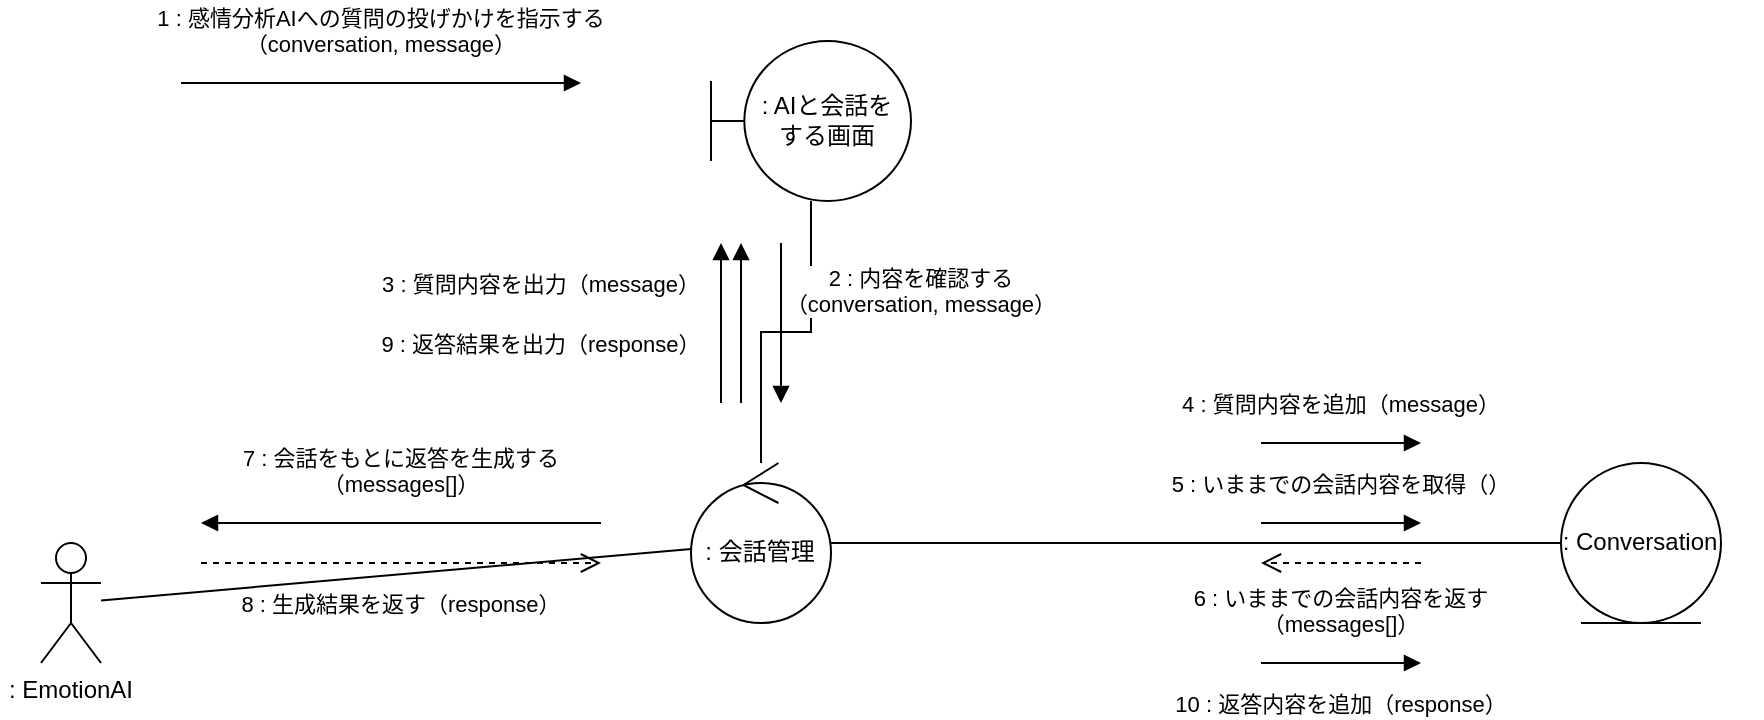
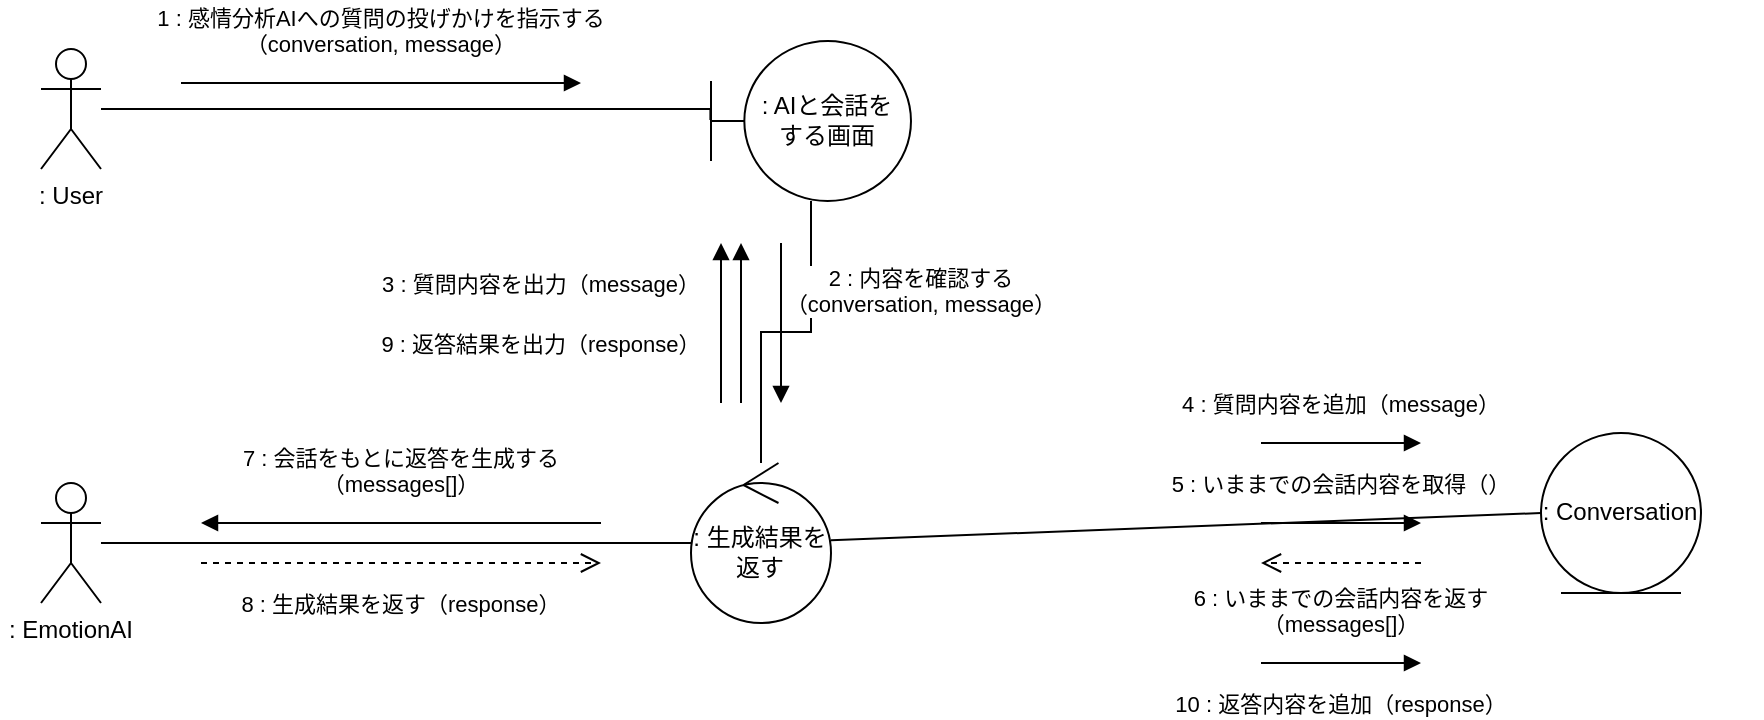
  <mxCell id="0" />
  <mxCell id="1" parent="0" />
+ <mxCell id="2" style="edgeStyle=orthogonalEdgeStyle;html=1;entryX=-0.003;entryY=0.494;entryDx=0;entryDy=0;entryPerimeter=0;rounded=0;endArrow=none;endFill=0;" parent="1" source="3" target="5" edge="1"><mxGeometry relative="1" as="geometry"><Array as="points"><mxPoint x="230" y="54" /><mxPoint x="230" y="54" /></Array></mxGeometry></mxCell>
+ <mxCell id="3" value=": User" style="shape=umlActor;verticalLabelPosition=bottom;verticalAlign=top;html=1;outlineConnect=0;" parent="1" vertex="1"><mxGeometry x="20" y="24" width="30" height="60" as="geometry" /></mxCell>
  <mxCell id="4" style="edgeStyle=orthogonalEdgeStyle;rounded=0;html=1;endArrow=none;endFill=0;" parent="1" source="5" target="9" edge="1"><mxGeometry relative="1" as="geometry" /></mxCell>
  <mxCell id="5" value=": AIと会話を&lt;br&gt;する画面" style="shape=umlBoundary;whiteSpace=wrap;html=1;" parent="1" vertex="1"><mxGeometry x="355" y="20" width="100" height="80" as="geometry" /></mxCell>
  <mxCell id="6" value="1 : 感情分析AIへの質問の投げかけを指示する&lt;br&gt;（conversation, message）" style="html=1;verticalAlign=bottom;endArrow=block;rounded=0;" parent="1" edge="1"><mxGeometry y="10" width="80" relative="1" as="geometry"><mxPoint x="90" y="41" as="sourcePoint" /><mxPoint x="290" y="41" as="targetPoint" /><mxPoint as="offset" /></mxGeometry></mxCell>
  <mxCell id="7" style="edgeStyle=none;html=1;entryX=0;entryY=0.5;entryDx=0;entryDy=0;endArrow=none;endFill=0;" edge="1" parent="1" source="9" target="11"><mxGeometry relative="1" as="geometry" /></mxCell>
  <mxCell id="8" style="edgeStyle=none;html=1;rounded=0;endArrow=none;endFill=0;" edge="1" parent="1" source="9" target="16"><mxGeometry relative="1" as="geometry" /></mxCell>
- <mxCell id="9" value=": 会話管理" style="ellipse;shape=umlControl;whiteSpace=wrap;html=1;" parent="1" vertex="1"><mxGeometry x="345" y="231" width="70" height="80" as="geometry" /></mxCell>
+ <mxCell id="9" value=": 生成結果を返す" style="ellipse;shape=umlControl;whiteSpace=wrap;html=1;" parent="1" vertex="1"><mxGeometry x="345" y="231" width="70" height="80" as="geometry" /></mxCell>
  <mxCell id="10" value="2 : 内容を確認する&lt;br&gt;（conversation, message）" style="html=1;verticalAlign=bottom;endArrow=block;rounded=0;" parent="1" edge="1"><mxGeometry y="70" width="80" relative="1" as="geometry"><mxPoint x="390" y="121" as="sourcePoint" /><mxPoint x="390" y="201" as="targetPoint" /><mxPoint as="offset" /></mxGeometry></mxCell>
- <mxCell id="11" value=": Conversation" style="ellipse;shape=umlEntity;whiteSpace=wrap;html=1;" vertex="1" parent="1"><mxGeometry x="780" y="231" width="80" height="80" as="geometry" /></mxCell>
+ <mxCell id="11" value=": Conversation" style="ellipse;shape=umlEntity;whiteSpace=wrap;html=1;" vertex="1" parent="1"><mxGeometry x="770" y="216" width="80" height="80" as="geometry" /></mxCell>
  <mxCell id="12" value="9 : 返答結果を出力（response）" style="html=1;verticalAlign=bottom;endArrow=block;rounded=0;" edge="1" parent="1"><mxGeometry x="-0.5" y="100" width="80" relative="1" as="geometry"><mxPoint x="370" y="201" as="sourcePoint" /><mxPoint x="370" y="121" as="targetPoint" /><mxPoint as="offset" /></mxGeometry></mxCell>
  <mxCell id="13" value="4 : 質問内容を追加（message）" style="html=1;verticalAlign=bottom;endArrow=block;rounded=0;" edge="1" parent="1"><mxGeometry y="10" width="80" relative="1" as="geometry"><mxPoint x="630" y="221" as="sourcePoint" /><mxPoint x="710" y="221" as="targetPoint" /><mxPoint as="offset" /></mxGeometry></mxCell>
  <mxCell id="14" value="5 : いままでの会話内容を取得（）" style="html=1;verticalAlign=bottom;endArrow=block;rounded=0;" edge="1" parent="1"><mxGeometry y="10" width="80" relative="1" as="geometry"><mxPoint x="630" y="261" as="sourcePoint" /><mxPoint x="710" y="261" as="targetPoint" /><mxPoint as="offset" /></mxGeometry></mxCell>
  <mxCell id="15" value="6 : いままでの会話内容を返す&lt;br&gt;（messages[]）" style="html=1;verticalAlign=bottom;endArrow=open;dashed=1;endSize=8;rounded=0;" edge="1" parent="1"><mxGeometry y="40" relative="1" as="geometry"><mxPoint x="710" y="281" as="sourcePoint" /><mxPoint x="630" y="281" as="targetPoint" /><mxPoint as="offset" /></mxGeometry></mxCell>
- <mxCell id="16" value=": EmotionAI" style="shape=umlActor;verticalLabelPosition=bottom;verticalAlign=top;html=1;" vertex="1" parent="1"><mxGeometry x="20" y="271" width="30" height="60" as="geometry" /></mxCell>
+ <mxCell id="16" value=": EmotionAI" style="shape=umlActor;verticalLabelPosition=bottom;verticalAlign=top;html=1;" vertex="1" parent="1"><mxGeometry x="20" y="241" width="30" height="60" as="geometry" /></mxCell>
  <mxCell id="17" value="7 : 会話をもとに返答を生成する&lt;br&gt;（messages[]）" style="html=1;verticalAlign=bottom;endArrow=block;rounded=0;" edge="1" parent="1"><mxGeometry y="-10" width="80" relative="1" as="geometry"><mxPoint x="300" y="261" as="sourcePoint" /><mxPoint x="100" y="261" as="targetPoint" /><mxPoint as="offset" /></mxGeometry></mxCell>
  <mxCell id="18" value="8 : 生成結果を返す（response）" style="html=1;verticalAlign=bottom;endArrow=open;dashed=1;endSize=8;rounded=0;" edge="1" parent="1"><mxGeometry y="-30" relative="1" as="geometry"><mxPoint x="100" y="281" as="sourcePoint" /><mxPoint x="300" y="281" as="targetPoint" /><mxPoint as="offset" /></mxGeometry></mxCell>
  <mxCell id="19" value="3 : 質問内容を出力（message）" style="html=1;verticalAlign=bottom;endArrow=block;rounded=0;" edge="1" parent="1"><mxGeometry x="0.25" y="90" width="80" relative="1" as="geometry"><mxPoint x="360" y="201" as="sourcePoint" /><mxPoint x="360" y="121" as="targetPoint" /><mxPoint as="offset" /></mxGeometry></mxCell>
  <mxCell id="20" value="10 : 返答内容を追加（response）" style="html=1;verticalAlign=bottom;endArrow=block;rounded=0;" edge="1" parent="1"><mxGeometry y="-30" width="80" relative="1" as="geometry"><mxPoint x="630" y="331" as="sourcePoint" /><mxPoint x="710" y="331" as="targetPoint" /><mxPoint as="offset" /></mxGeometry></mxCell>
